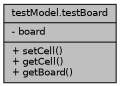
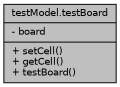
  digraph {
-   n1 [color=black fillcolor=grey75 fontcolor=black fontname=Helvetica fontsize=10 height=0.2 label="{testModel.testBoard\n|- board\l|+ setCell()\l+ getCell()\l+ getBoard()\l}" shape=record style=filled width=0.4]
+   n1 [color=black fillcolor=grey75 fontcolor=black fontname=Helvetica fontsize=10 height=0.2 label="{testModel.testBoard\n|- board\l|+ setCell()\l+ getCell()\l+ testBoard()\l}" shape=record style=filled width=0.4]
  }
